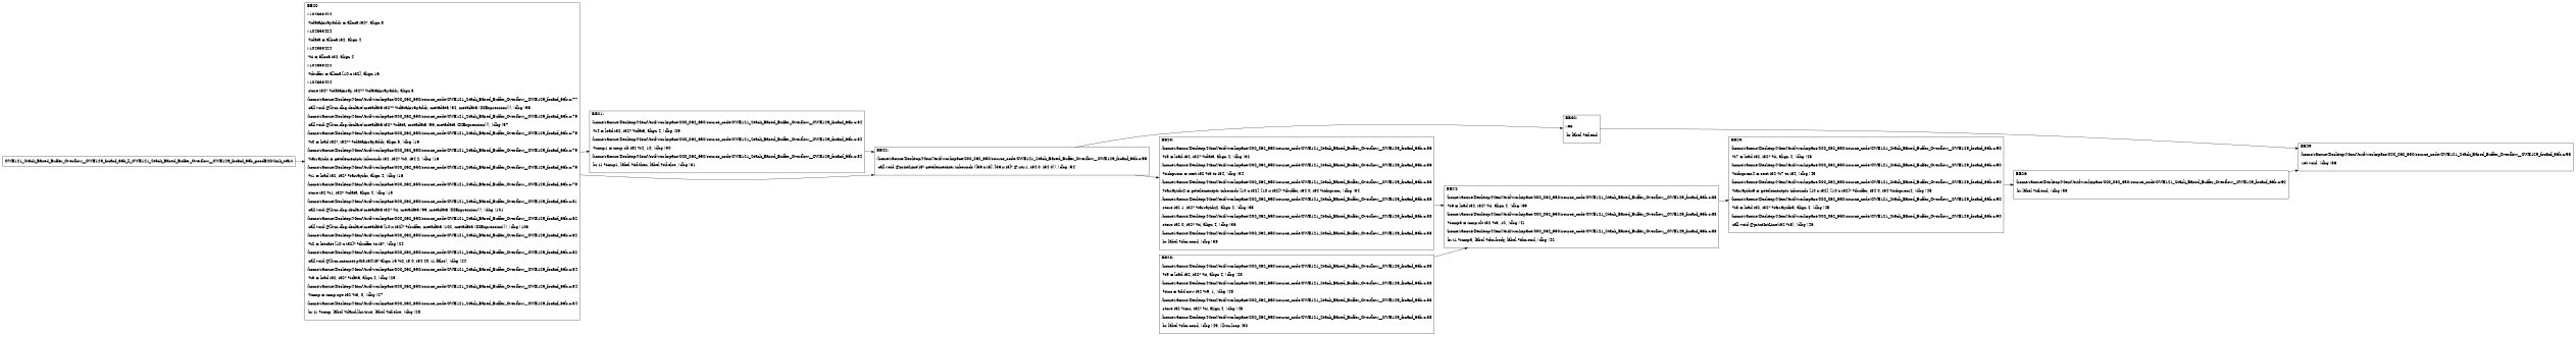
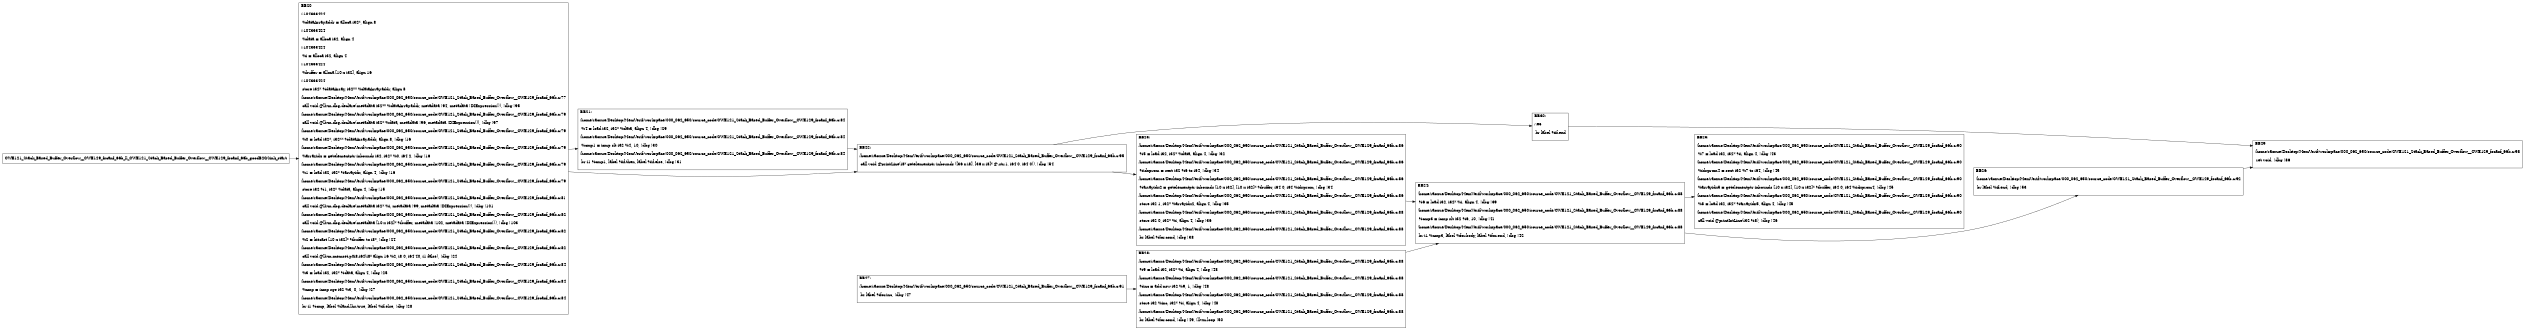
  digraph {
    rankdir=LR
    node [shape=record]
    n1 [label="{CWE121_Stack_Based_Buffer_Overflow__CWE129_fscanf_66b_ll_CWE121_Stack_Based_Buffer_Overflow__CWE129_fscanf_66b_goodB2GSink_start}"]
    n2 [label="{BB20:\l\l/:104333424\l\n  %dataArray.addr = alloca i32*, align 8\l\n/:104333424\l\n  %data = alloca i32, align 4\l\n/:104333424\l\n  %i = alloca i32, align 4\l\n/:104333424\l\n  %buffer = alloca [10 x i32], align 16\l\n/:104333424\l\n  store i32* %dataArray, i32** %dataArray.addr, align 8\l\n/home/raoxue/Desktop/MemVerif/workspace/000_062_650/source_code/CWE121_Stack_Based_Buffer_Overflow__CWE129_fscanf_66b.c:77\l\n  call void @llvm.dbg.declare(metadata i32** %dataArray.addr, metadata !94, metadata !DIExpression()), !dbg !95\l\n/home/raoxue/Desktop/MemVerif/workspace/000_062_650/source_code/CWE121_Stack_Based_Buffer_Overflow__CWE129_fscanf_66b.c:79\l\n  call void @llvm.dbg.declare(metadata i32* %data, metadata !96, metadata !DIExpression()), !dbg !97\l\n/home/raoxue/Desktop/MemVerif/workspace/000_062_650/source_code/CWE121_Stack_Based_Buffer_Overflow__CWE129_fscanf_66b.c:79\l\n  %0 = load i32*, i32** %dataArray.addr, align 8, !dbg !16\l\n/home/raoxue/Desktop/MemVerif/workspace/000_062_650/source_code/CWE121_Stack_Based_Buffer_Overflow__CWE129_fscanf_66b.c:79\l\n  %arrayidx = getelementptr inbounds i32, i32* %0, i64 2, !dbg !16\l\n/home/raoxue/Desktop/MemVerif/workspace/000_062_650/source_code/CWE121_Stack_Based_Buffer_Overflow__CWE129_fscanf_66b.c:79\l\n  %1 = load i32, i32* %arrayidx, align 4, !dbg !16\l\n/home/raoxue/Desktop/MemVerif/workspace/000_062_650/source_code/CWE121_Stack_Based_Buffer_Overflow__CWE129_fscanf_66b.c:79\l\n  store i32 %1, i32* %data, align 4, !dbg !15\l\n/home/raoxue/Desktop/MemVerif/workspace/000_062_650/source_code/CWE121_Stack_Based_Buffer_Overflow__CWE129_fscanf_66b.c:81\l\n  call void @llvm.dbg.declare(metadata i32* %i, metadata !99, metadata !DIExpression()), !dbg !101\l\n/home/raoxue/Desktop/MemVerif/workspace/000_062_650/source_code/CWE121_Stack_Based_Buffer_Overflow__CWE129_fscanf_66b.c:82\l\n  call void @llvm.dbg.declare(metadata [10 x i32]* %buffer, metadata !102, metadata !DIExpression()), !dbg !103\l\n/home/raoxue/Desktop/MemVerif/workspace/000_062_650/source_code/CWE121_Stack_Based_Buffer_Overflow__CWE129_fscanf_66b.c:82\l\n  %2 = bitcast [10 x i32]* %buffer to i8*, !dbg !24\l\n/home/raoxue/Desktop/MemVerif/workspace/000_062_650/source_code/CWE121_Stack_Based_Buffer_Overflow__CWE129_fscanf_66b.c:82\l\n  call void @llvm.memset.p0i8.i64(i8* align 16 %2, i8 0, i64 40, i1 false), !dbg !24\l\n/home/raoxue/Desktop/MemVerif/workspace/000_062_650/source_code/CWE121_Stack_Based_Buffer_Overflow__CWE129_fscanf_66b.c:84\l\n  %3 = load i32, i32* %data, align 4, !dbg !25\l\n/home/raoxue/Desktop/MemVerif/workspace/000_062_650/source_code/CWE121_Stack_Based_Buffer_Overflow__CWE129_fscanf_66b.c:84\l\n  %cmp = icmp sge i32 %3, 0, !dbg !27\l\n/home/raoxue/Desktop/MemVerif/workspace/000_062_650/source_code/CWE121_Stack_Based_Buffer_Overflow__CWE129_fscanf_66b.c:84\l\n  br i1 %cmp, label %land.lhs.true, label %if.else, !dbg !28\l\n}"]
    n3 [label="{BB21:\l\l/home/raoxue/Desktop/MemVerif/workspace/000_062_650/source_code/CWE121_Stack_Based_Buffer_Overflow__CWE129_fscanf_66b.c:84\l\n  %4 = load i32, i32* %data, align 4, !dbg !29\l\n/home/raoxue/Desktop/MemVerif/workspace/000_062_650/source_code/CWE121_Stack_Based_Buffer_Overflow__CWE129_fscanf_66b.c:84\l\n  %cmp1 = icmp slt i32 %4, 10, !dbg !30\l\n/home/raoxue/Desktop/MemVerif/workspace/000_062_650/source_code/CWE121_Stack_Based_Buffer_Overflow__CWE129_fscanf_66b.c:84\l\n  br i1 %cmp1, label %if.then, label %if.else, !dbg !31\l\n}"]
    n4 [label="{BB22:\l\l/home/raoxue/Desktop/MemVerif/workspace/000_062_650/source_code/CWE121_Stack_Based_Buffer_Overflow__CWE129_fscanf_66b.c:95\l\n  call void @printLine(i8* getelementptr inbounds ([36 x i8], [36 x i8]* @.str.1, i64 0, i64 0)), !dbg !54\l\n}"]
    n5 [label="{BB23:\l\l/home/raoxue/Desktop/MemVerif/workspace/000_062_650/source_code/CWE121_Stack_Based_Buffer_Overflow__CWE129_fscanf_66b.c:86\l\n  %5 = load i32, i32* %data, align 4, !dbg !32\l\n/home/raoxue/Desktop/MemVerif/workspace/000_062_650/source_code/CWE121_Stack_Based_Buffer_Overflow__CWE129_fscanf_66b.c:86\l\n  %idxprom = sext i32 %6 to i64, !dbg !34\l\n/home/raoxue/Desktop/MemVerif/workspace/000_062_650/source_code/CWE121_Stack_Based_Buffer_Overflow__CWE129_fscanf_66b.c:86\l\n  %arrayidx2 = getelementptr inbounds [10 x i32], [10 x i32]* %buffer, i64 0, i64 %idxprom, !dbg !34\l\n/home/raoxue/Desktop/MemVerif/workspace/000_062_650/source_code/CWE121_Stack_Based_Buffer_Overflow__CWE129_fscanf_66b.c:86\l\n  store i32 1, i32* %arrayidx2, align 4, !dbg !35\l\n/home/raoxue/Desktop/MemVerif/workspace/000_062_650/source_code/CWE121_Stack_Based_Buffer_Overflow__CWE129_fscanf_66b.c:88\l\n  store i32 0, i32* %i, align 4, !dbg !36\l\n/home/raoxue/Desktop/MemVerif/workspace/000_062_650/source_code/CWE121_Stack_Based_Buffer_Overflow__CWE129_fscanf_66b.c:88\l\n  br label %for.cond, !dbg !38\l\n}"]
    n6 [label="{BB30:\l\l/:95\l\n  br label %if.end\l\n}"]
    n7 [label="{BB24:\l\l/home/raoxue/Desktop/MemVerif/workspace/000_062_650/source_code/CWE121_Stack_Based_Buffer_Overflow__CWE129_fscanf_66b.c:88\l\n  %6 = load i32, i32* %i, align 4, !dbg !39\l\n/home/raoxue/Desktop/MemVerif/workspace/000_062_650/source_code/CWE121_Stack_Based_Buffer_Overflow__CWE129_fscanf_66b.c:88\l\n  %cmp3 = icmp slt i32 %6, 10, !dbg !41\l\n/home/raoxue/Desktop/MemVerif/workspace/000_062_650/source_code/CWE121_Stack_Based_Buffer_Overflow__CWE129_fscanf_66b.c:88\l\n  br i1 %cmp3, label %for.body, label %for.end, !dbg !42\l\n}"]
    n8 [label="{BB29:\l\l/home/raoxue/Desktop/MemVerif/workspace/000_062_650/source_code/CWE121_Stack_Based_Buffer_Overflow__CWE129_fscanf_66b.c:98\l\n  ret void, !dbg !86\l\n}"]
    n9 [label="{BB25:\l\l/home/raoxue/Desktop/MemVerif/workspace/000_062_650/source_code/CWE121_Stack_Based_Buffer_Overflow__CWE129_fscanf_66b.c:90\l\n  %7 = load i32, i32* %i, align 4, !dbg !43\l\n/home/raoxue/Desktop/MemVerif/workspace/000_062_650/source_code/CWE121_Stack_Based_Buffer_Overflow__CWE129_fscanf_66b.c:90\l\n  %idxprom4 = sext i32 %7 to i64, !dbg !45\l\n/home/raoxue/Desktop/MemVerif/workspace/000_062_650/source_code/CWE121_Stack_Based_Buffer_Overflow__CWE129_fscanf_66b.c:90\l\n  %arrayidx5 = getelementptr inbounds [10 x i32], [10 x i32]* %buffer, i64 0, i64 %idxprom4, !dbg !45\l\n/home/raoxue/Desktop/MemVerif/workspace/000_062_650/source_code/CWE121_Stack_Based_Buffer_Overflow__CWE129_fscanf_66b.c:90\l\n  %8 = load i32, i32* %arrayidx5, align 4, !dbg !45\l\n/home/raoxue/Desktop/MemVerif/workspace/000_062_650/source_code/CWE121_Stack_Based_Buffer_Overflow__CWE129_fscanf_66b.c:90\l\n  call void @printIntLine(i32 %8), !dbg !46\l\n}"]
    n10 [label="{BB26:\l\l/home/raoxue/Desktop/MemVerif/workspace/000_062_650/source_code/CWE121_Stack_Based_Buffer_Overflow__CWE129_fscanf_66b.c:92\l\n  br label %if.end, !dbg !53\l\n}"]
+   n11 [label="{BB27:\l\l/home/raoxue/Desktop/MemVerif/workspace/000_062_650/source_code/CWE121_Stack_Based_Buffer_Overflow__CWE129_fscanf_66b.c:91\l\n  br label %for.inc, !dbg !47\l\n}"]
    n12 [label="{BB28:\l\l/home/raoxue/Desktop/MemVerif/workspace/000_062_650/source_code/CWE121_Stack_Based_Buffer_Overflow__CWE129_fscanf_66b.c:88\l\n  %9 = load i32, i32* %i, align 4, !dbg !48\l\n/home/raoxue/Desktop/MemVerif/workspace/000_062_650/source_code/CWE121_Stack_Based_Buffer_Overflow__CWE129_fscanf_66b.c:88\l\n  %inc = add nsw i32 %9, 1, !dbg !48\l\n/home/raoxue/Desktop/MemVerif/workspace/000_062_650/source_code/CWE121_Stack_Based_Buffer_Overflow__CWE129_fscanf_66b.c:88\l\n  store i32 %inc, i32* %i, align 4, !dbg !48\l\n/home/raoxue/Desktop/MemVerif/workspace/000_062_650/source_code/CWE121_Stack_Based_Buffer_Overflow__CWE129_fscanf_66b.c:88\l\n  br label %for.cond, !dbg !49, !llvm.loop !50\l\n}"]
    n1 -> n2
    n2 -> n3
    n2 -> n4
    n3 -> n4
    n4 -> n5
    n4 -> n6
    n5 -> n7
    n6 -> n8
    n7 -> n9
-   n9 -> n10
+   n7 -> n10
    n10 -> n8
+   n11 -> n12
    n12 -> n7
  }
